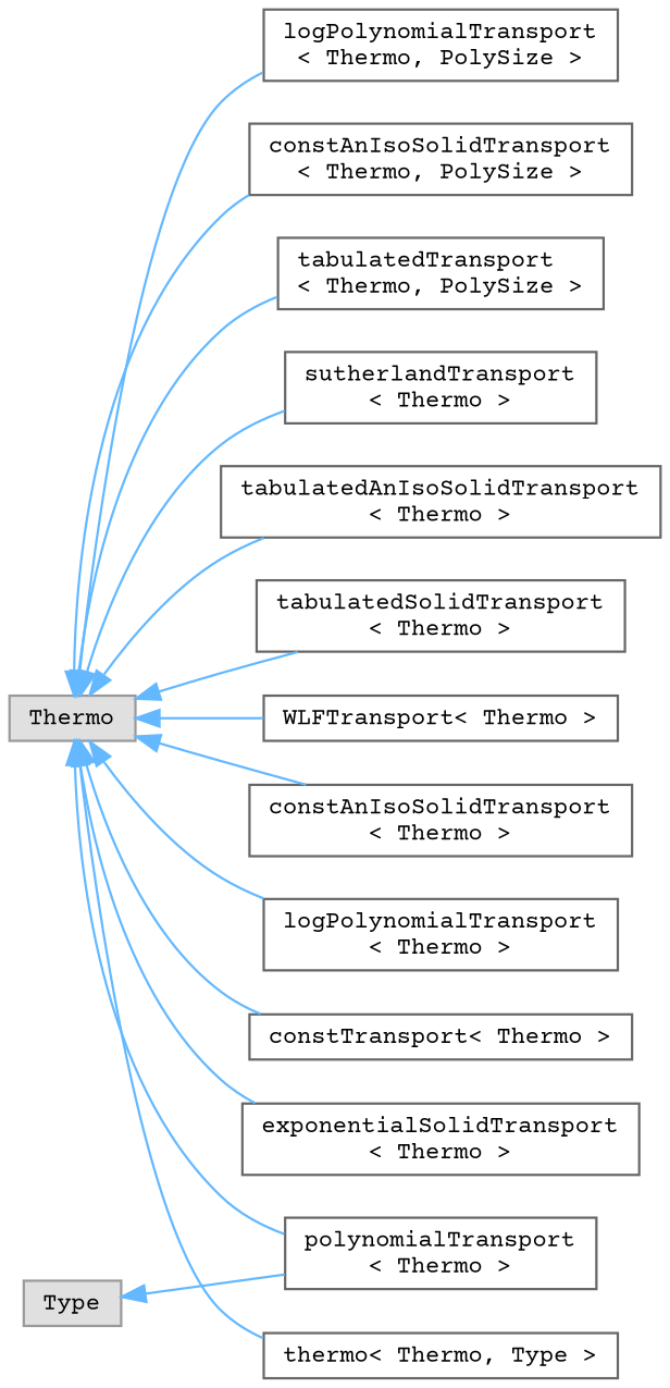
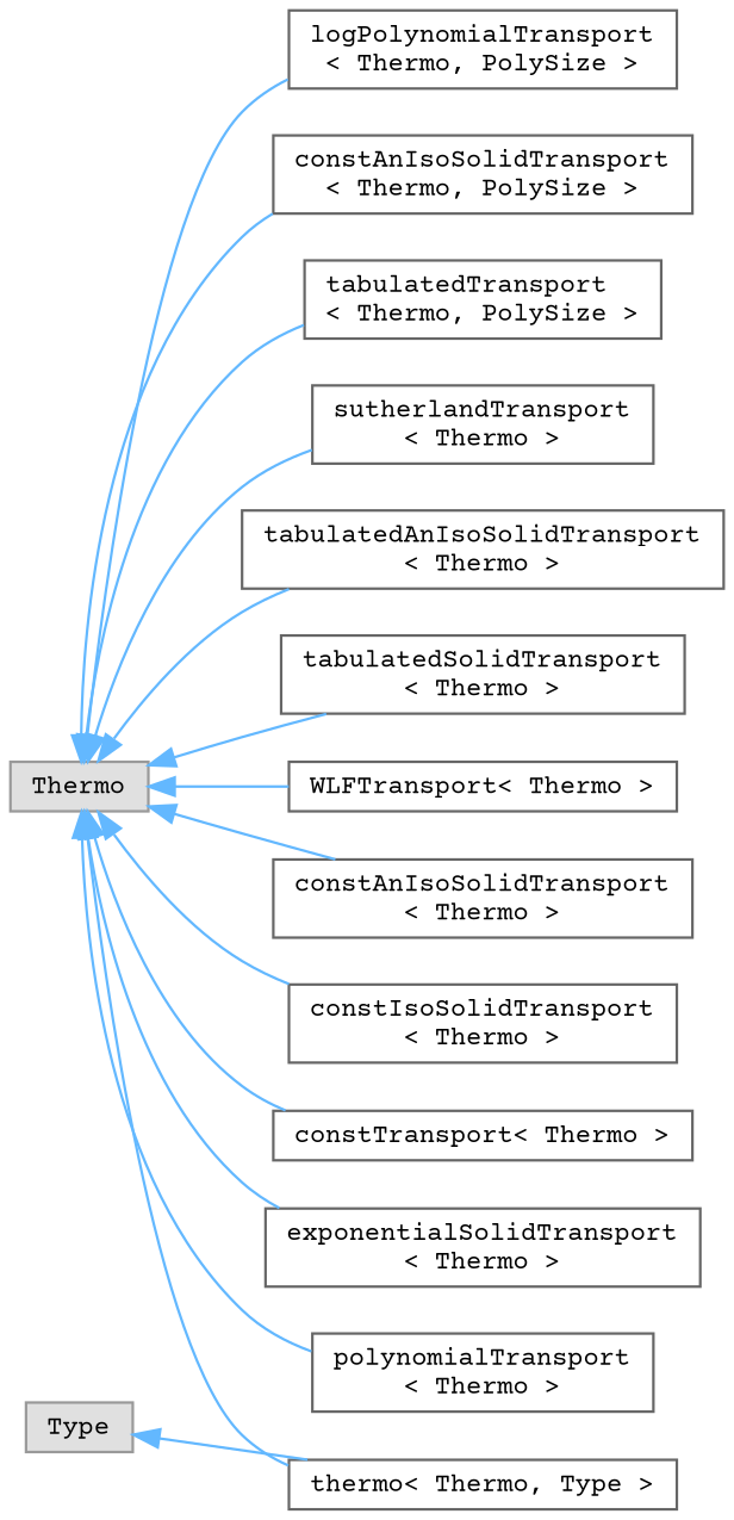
  digraph {
    fontname="Courier Prime"
    rankdir=LR
    node [color=grey40 fillcolor=white fontname="Courier Prime" fontsize=10 shape=box style=filled]
    edge [color=steelblue1 dir=back fontname="Courier Prime" fontsize=10 labelfontname=Helvetica labelfontsize=10 style=solid]
    n1 [color=grey60 fillcolor="#E0E0E0" height=0.2 label=Thermo width=0.4]
    n2 [height=0.2 label="WLFTransport\< Thermo \>" width=0.4]
    n3 [height=0.2 label="constAnIsoSolidTransport\l\< Thermo \>" width=0.4]
-   n4 [height=0.2 label="logPolynomialTransport\l\< Thermo \>" width=0.4]
+   n4 [height=0.2 label="constIsoSolidTransport\l\< Thermo \>" width=0.4]
    n5 [height=0.2 label="constTransport\< Thermo \>" width=0.4]
    n6 [height=0.2 label="exponentialSolidTransport\l\< Thermo \>" width=0.4]
    n7 [height=0.2 label="logPolynomialTransport\l\< Thermo, PolySize \>" width=0.4]
    n8 [height=0.2 label="constAnIsoSolidTransport\l\< Thermo, PolySize \>" width=0.4]
    n9 [height=0.2 label="tabulatedTransport\l\< Thermo, PolySize \>" width=0.4]
    n10 [height=0.2 label="thermo\< Thermo, Type \>" width=0.4]
    n11 [height=0.2 label="sutherlandTransport\l\< Thermo \>" width=0.4]
    n12 [height=0.2 label="tabulatedAnIsoSolidTransport\l\< Thermo \>" width=0.4]
    n13 [height=0.2 label="tabulatedSolidTransport\l\< Thermo \>" width=0.4]
    n14 [height=0.2 label="polynomialTransport\l\< Thermo \>" width=0.4]
    n15 [color=grey60 fillcolor="#E0E0E0" height=0.2 label=Type width=0.4]
    n1 -> n2
    n1 -> n3
    n1 -> n4
    n1 -> n5
    n1 -> n6
    n1 -> n7
    n1 -> n8
    n1 -> n9
    n1 -> n10
    n1 -> n11
    n1 -> n12
    n1 -> n13
    n1 -> n14
-   n15 -> n14
+   n15 -> n10
  }
